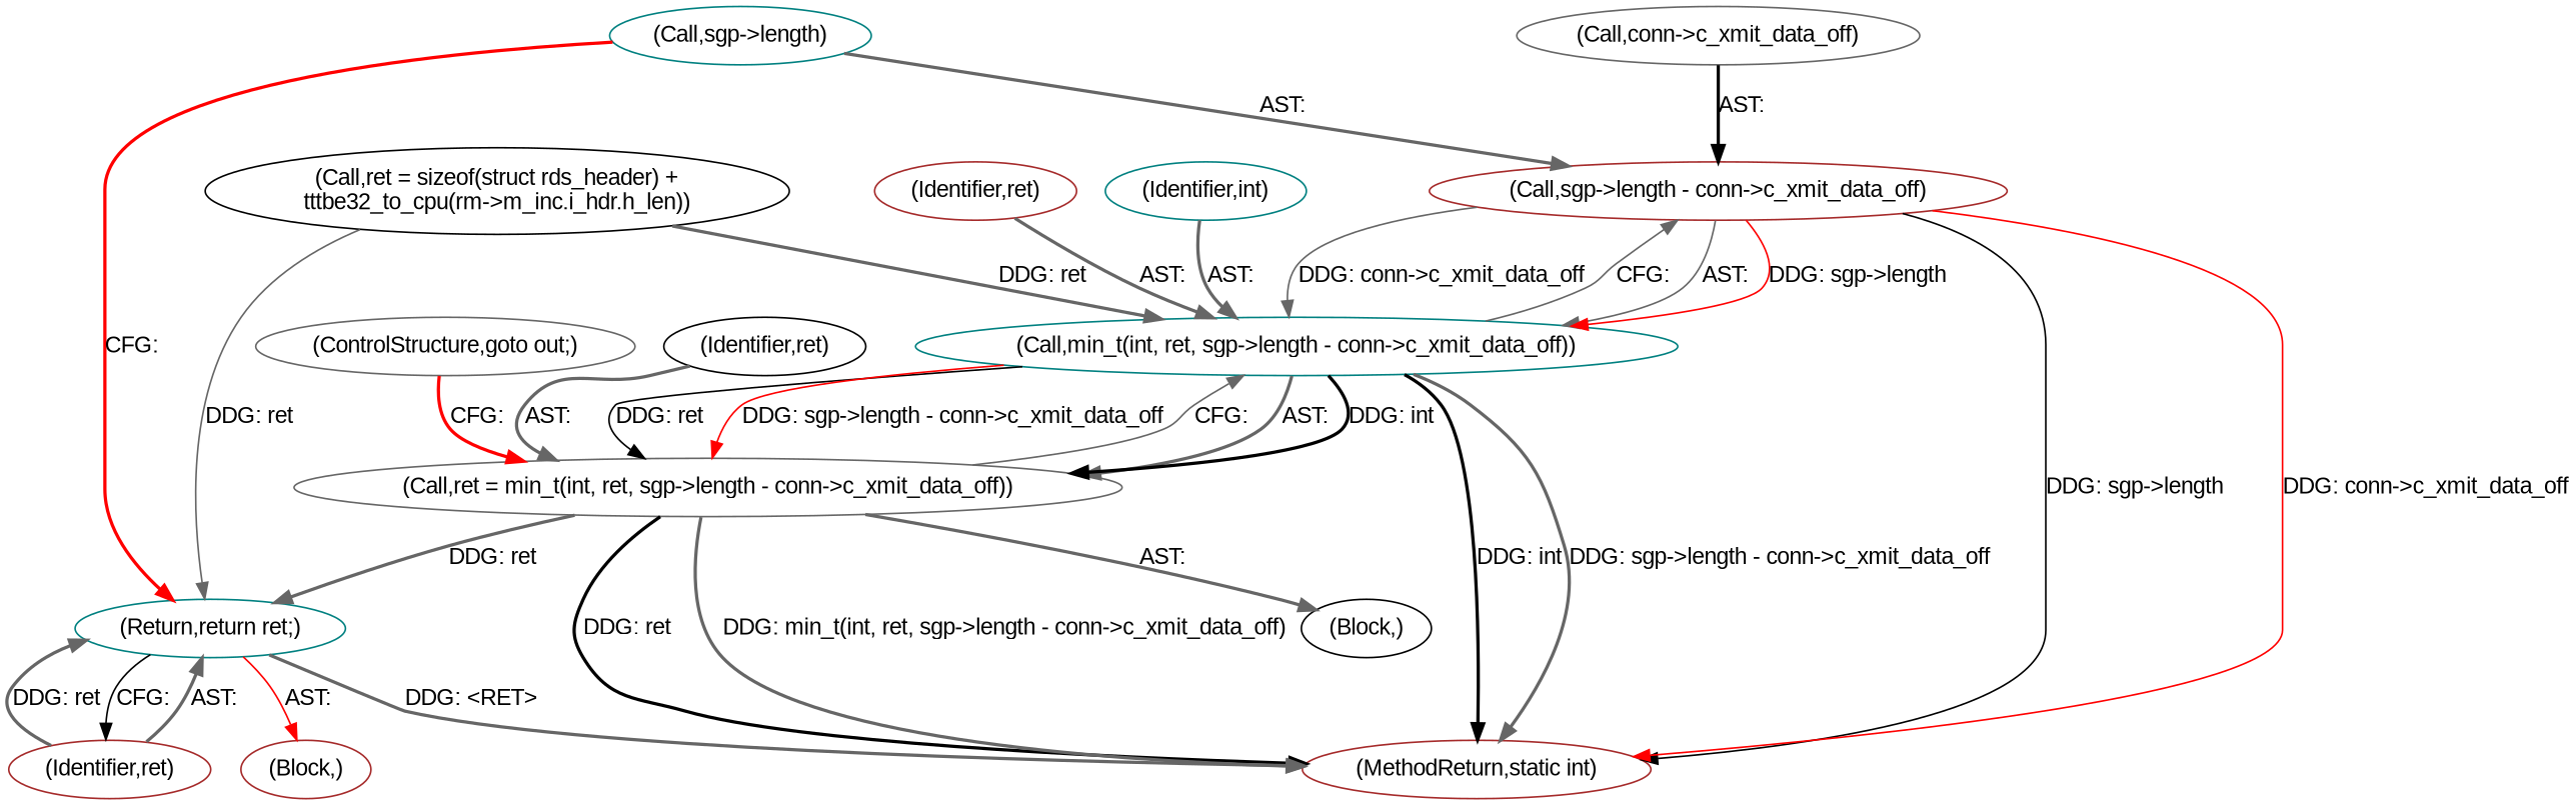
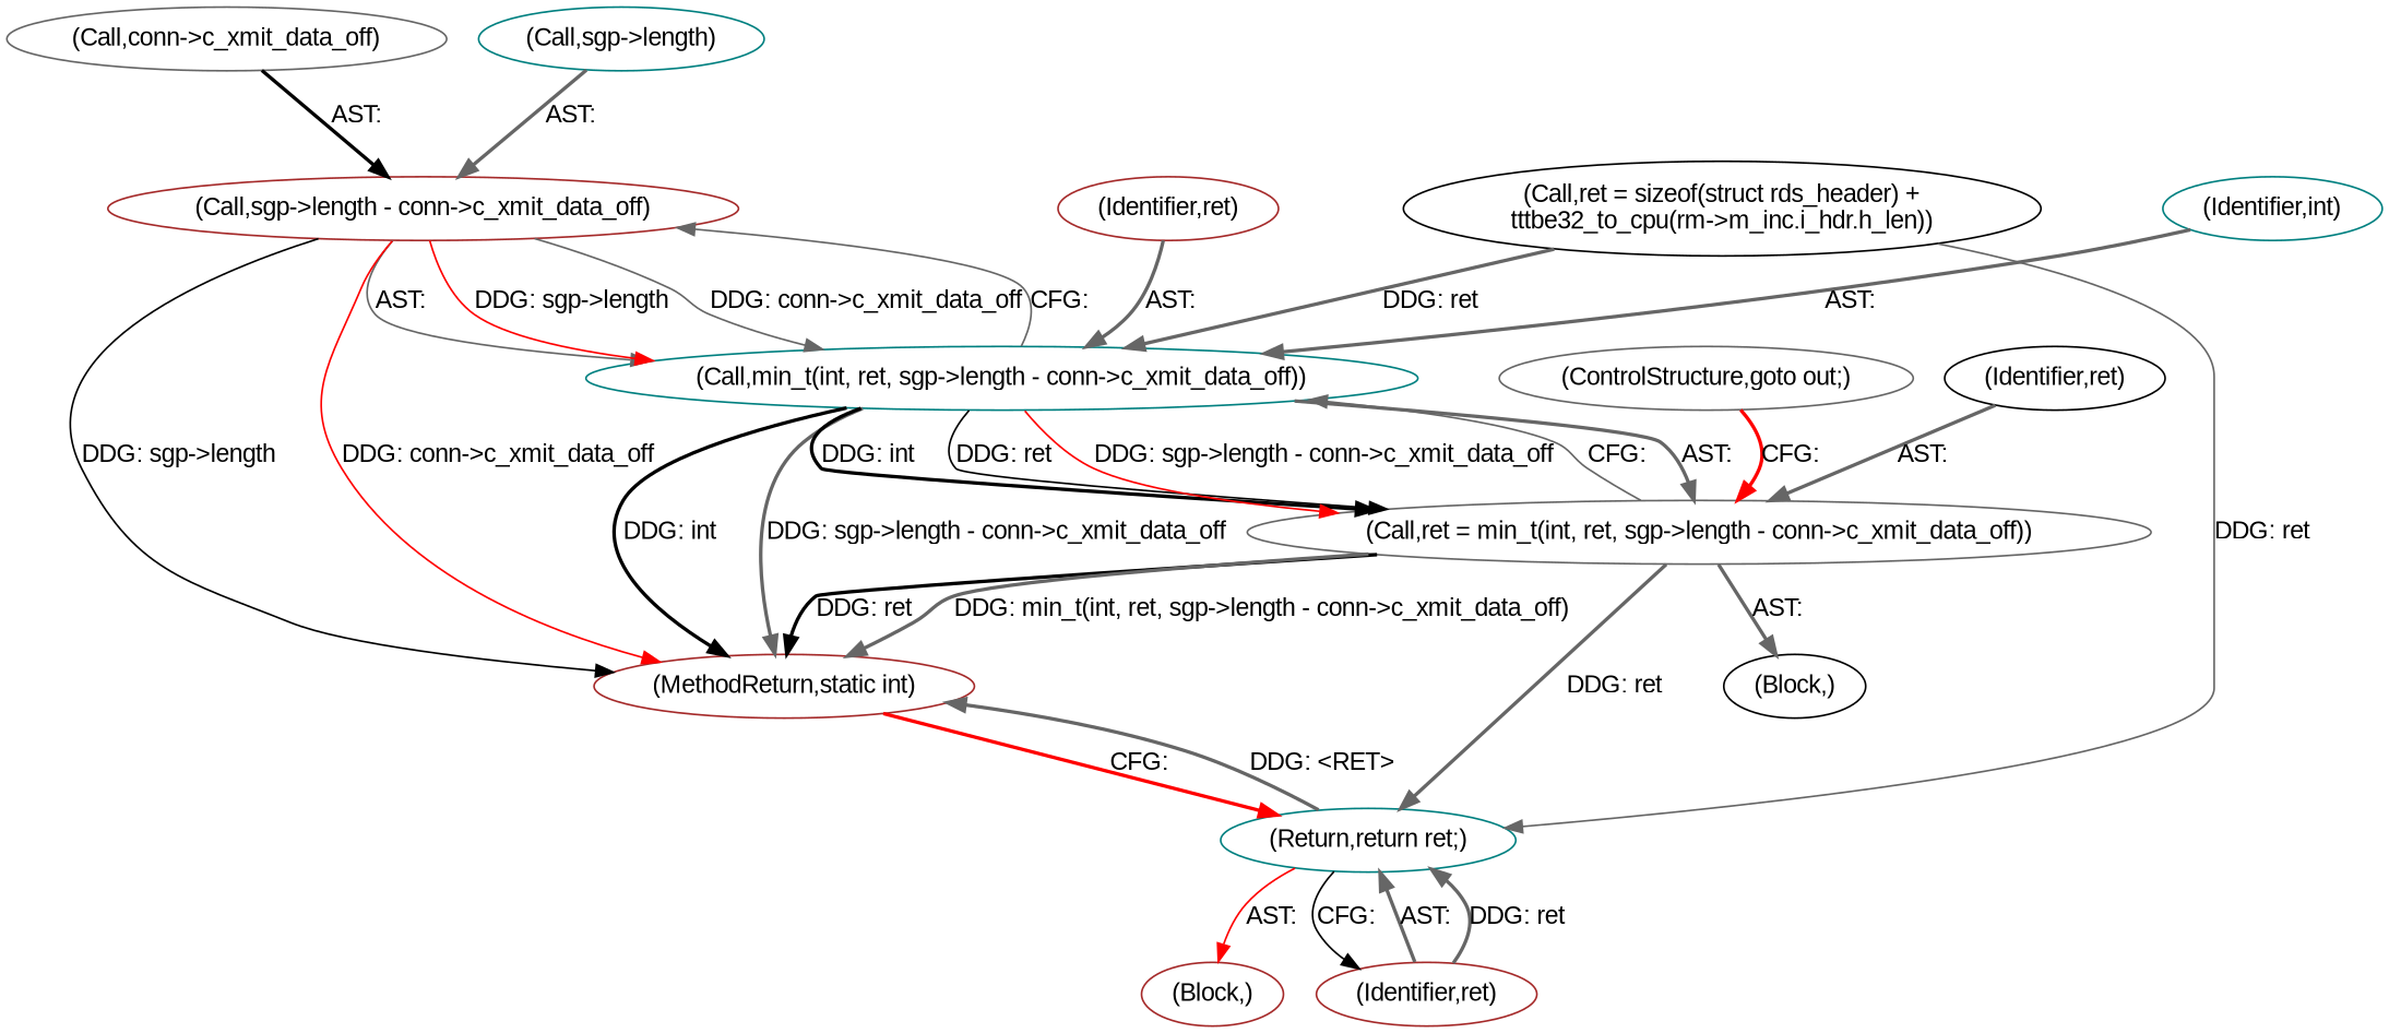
  digraph {
    fontname="Liberation Sans"
    node [color=brown fontname="Liberation Sans"]
    edge [color=gray40 fontname="Liberation Sans" style=bold]
    n1 [label="(Call,sgp->length - conn->c_xmit_data_off)"]
    n2 [color=teal label="(Call,min_t(int, ret, sgp->length - conn->c_xmit_data_off))"]
    n3 [label="(MethodReturn,static int)"]
    n4 [color=gray40 label="(Call,ret = min_t(int, ret, sgp->length - conn->c_xmit_data_off))"]
    n5 [color=gray40 label="(Call,conn->c_xmit_data_off)"]
    n6 [color=teal label="(Return,return ret;)"]
    n7 [color=black label="(Block,)"]
    n8 [label="(Block,)"]
    n9 [label="(Identifier,ret)"]
    n10 [label="(Identifier,ret)"]
    n11 [color=gray40 label="(ControlStructure,goto out;)"]
    n12 [color=black label="(Identifier,ret)"]
    n13 [color=black label="(Call,ret = sizeof(struct rds_header) +\n\t\t\tbe32_to_cpu(rm->m_inc.i_hdr.h_len))"]
    n14 [color=teal label="(Call,sgp->length)"]
    n15 [color=teal label="(Identifier,int)"]
    n1 -> n2 [label="AST: " style=solid]
    n1 -> n2 [color=red label="DDG: sgp->length" style=solid]
    n1 -> n2 [label="DDG: conn->c_xmit_data_off" style=solid]
    n1 -> n3 [color=black label="DDG: sgp->length" style=solid]
    n1 -> n3 [color=red label="DDG: conn->c_xmit_data_off" style=solid]
    n2 -> n1 [label="CFG: " style=solid]
    n2 -> n3 [color=black label="DDG: int"]
    n2 -> n3 [label="DDG: sgp->length - conn->c_xmit_data_off"]
    n2 -> n4 [label="AST: "]
    n2 -> n4 [color=black label="DDG: int"]
    n2 -> n4 [color=black label="DDG: ret" style=solid]
    n2 -> n4 [color=red label="DDG: sgp->length - conn->c_xmit_data_off" style=solid]
-   n14 -> n6 [color=red label="CFG: "]
+   n3 -> n6 [color=red label="CFG: "]
    n4 -> n2 [label="CFG: " style=solid]
    n4 -> n3 [color=black label="DDG: ret"]
    n4 -> n3 [label="DDG: min_t(int, ret, sgp->length - conn->c_xmit_data_off)"]
    n4 -> n6 [label="DDG: ret"]
    n4 -> n7 [label="AST: "]
    n5 -> n1 [color=black label="AST: "]
    n6 -> n3 [label="DDG: <RET>"]
    n6 -> n8 [color=red label="AST: " style=solid]
    n6 -> n9 [color=black label="CFG: " style=solid]
    n9 -> n6 [label="AST: "]
    n9 -> n6 [label="DDG: ret"]
    n10 -> n2 [label="AST: "]
    n11 -> n4 [color=red label="CFG: "]
    n12 -> n4 [label="AST: "]
    n13 -> n2 [label="DDG: ret"]
    n13 -> n6 [label="DDG: ret" style=solid]
    n14 -> n1 [label="AST: "]
    n15 -> n2 [label="AST: "]
  }
